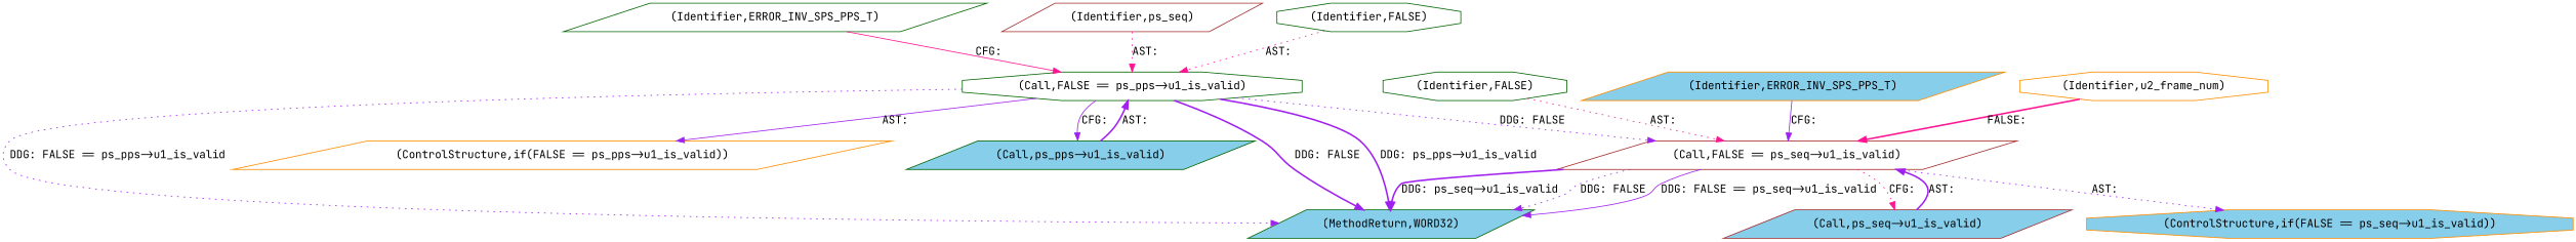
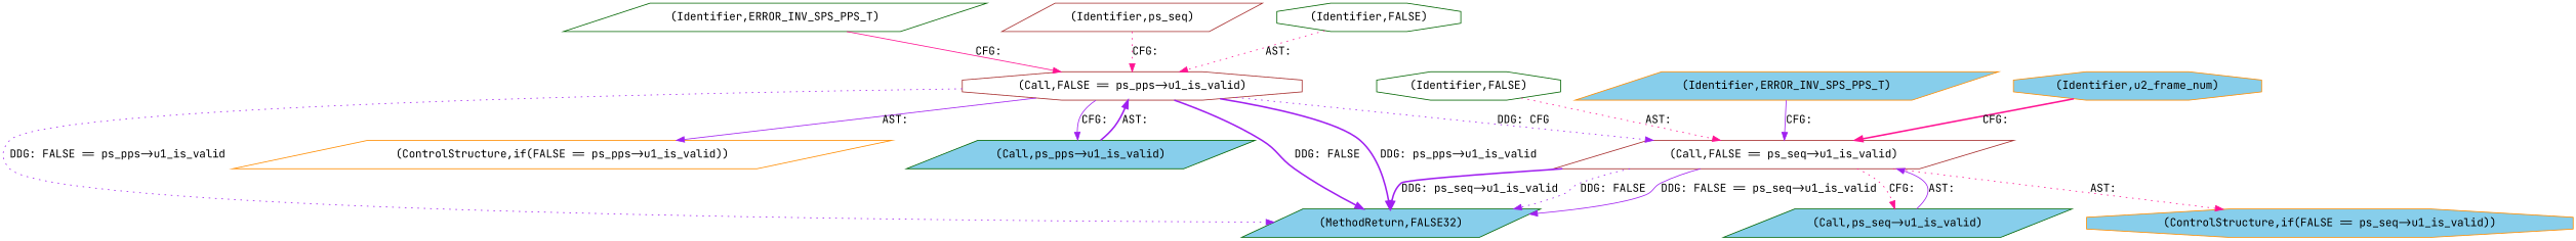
  digraph {
    fontname="JetBrains Mono"
    node [color=darkgreen fillcolor=white fontname="JetBrains Mono" shape=parallelogram style=filled]
    edge [color=purple fontname="JetBrains Mono" style=dotted]
    n1 [color=brown label="(Call,FALSE == ps_seq->u1_is_valid)"]
    n2 [color=darkorange fillcolor=skyblue label="(ControlStructure,if(FALSE == ps_seq->u1_is_valid))" shape=octagon]
-   n3 [fillcolor=skyblue label="(MethodReturn,WORD32)"]
-   n4 [color=brown fillcolor=skyblue label="(Call,ps_seq->u1_is_valid)"]
-   n5 [label="(Call,FALSE == ps_pps->u1_is_valid)" shape=octagon]
+   n3 [fillcolor=skyblue label="(MethodReturn,FALSE32)"]
+   n4 [fillcolor=skyblue label="(Call,ps_seq->u1_is_valid)"]
+   n5 [color=brown label="(Call,FALSE == ps_pps->u1_is_valid)" shape=octagon]
    n6 [color=darkorange label="(ControlStructure,if(FALSE == ps_pps->u1_is_valid))"]
    n7 [fillcolor=skyblue label="(Call,ps_pps->u1_is_valid)"]
    n8 [label="(Identifier,FALSE)" shape=octagon]
    n9 [color=darkorange fillcolor=skyblue label="(Identifier,ERROR_INV_SPS_PPS_T)"]
-   n10 [color=darkorange label="(Identifier,u2_frame_num)" shape=octagon]
+   n10 [color=darkorange fillcolor=skyblue label="(Identifier,u2_frame_num)" shape=octagon]
    n11 [label="(Identifier,ERROR_INV_SPS_PPS_T)"]
    n12 [color=brown label="(Identifier,ps_seq)"]
    n13 [label="(Identifier,FALSE)" shape=octagon]
-   n1 -> n2 [label="AST: "]
+   n1 -> n2 [color=deeppink label="AST: "]
    n1 -> n3 [label="DDG: FALSE"]
    n1 -> n3 [label="DDG: FALSE == ps_seq->u1_is_valid" style=solid]
    n1 -> n3 [label="DDG: ps_seq->u1_is_valid" style=bold]
    n1 -> n4 [color=deeppink label="CFG: "]
-   n4 -> n1 [label="AST: " style=bold]
-   n5 -> n1 [label="DDG: FALSE"]
+   n4 -> n1 [label="AST: " style=solid]
+   n5 -> n1 [label="DDG: CFG"]
    n5 -> n3 [label="DDG: FALSE" style=bold]
    n5 -> n3 [label="DDG: ps_pps->u1_is_valid" style=bold]
    n5 -> n3 [label="DDG: FALSE == ps_pps->u1_is_valid"]
    n5 -> n6 [label="AST: " style=solid]
    n5 -> n7 [label="CFG: " style=solid]
    n7 -> n5 [label="AST: " style=bold]
    n8 -> n1 [color=deeppink label="AST: "]
    n9 -> n1 [label="CFG: " style=solid]
-   n10 -> n1 [color=deeppink label="FALSE: " style=bold]
+   n10 -> n1 [color=deeppink label="CFG: " style=bold]
    n11 -> n5 [color=deeppink label="CFG: " style=solid]
-   n12 -> n5 [color=deeppink label="AST: "]
+   n12 -> n5 [color=deeppink label="CFG: "]
    n13 -> n5 [color=deeppink label="AST: "]
  }
